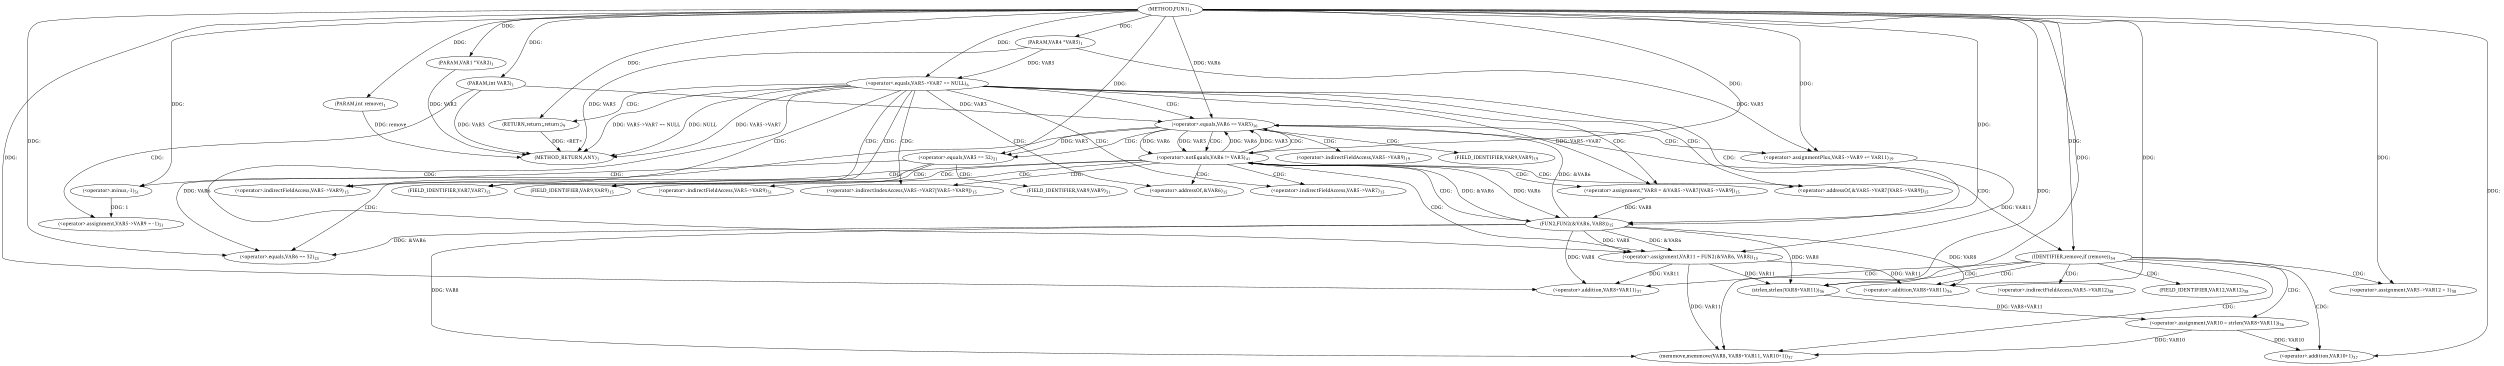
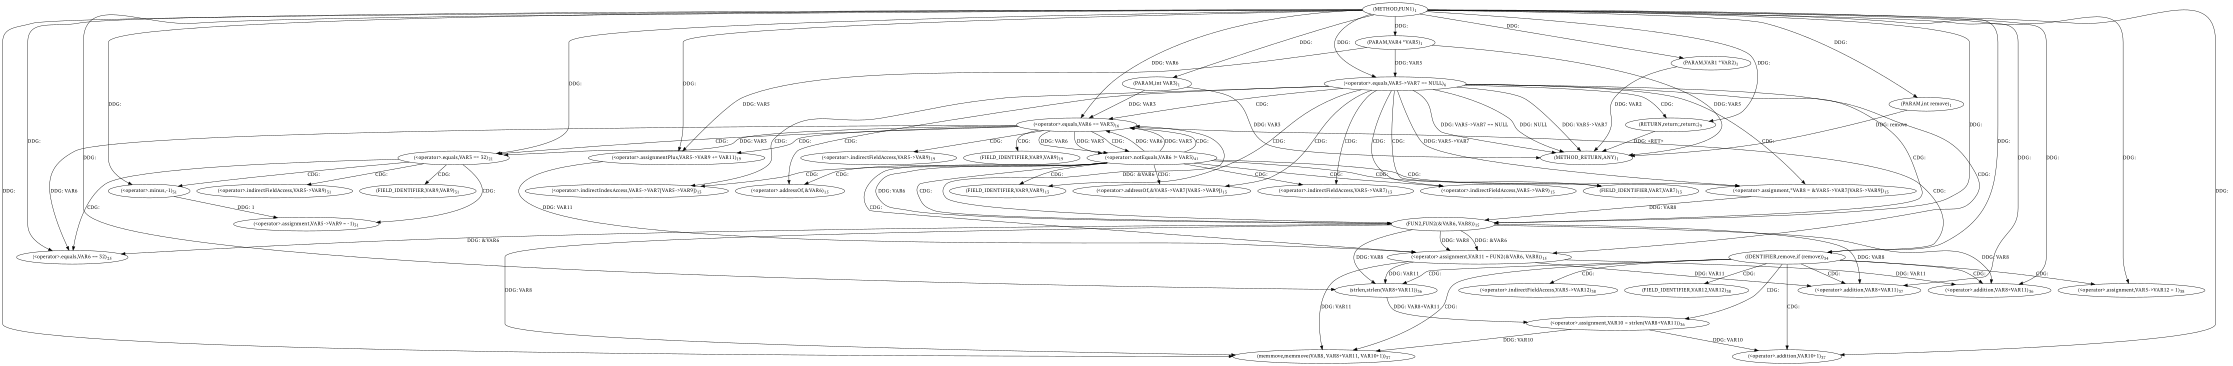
  digraph {
    fontname="PT Serif"
    node [fontname="PT Serif"]
    edge [fontname="PT Serif"]
    n1 [label=<(METHOD,FUN1)<SUB>1</SUB>>]
    n2 [label=<(PARAM,VAR1 *VAR2)<SUB>1</SUB>>]
    n3 [label=<(PARAM,int VAR3)<SUB>1</SUB>>]
    n4 [label=<(PARAM,int remove)<SUB>1</SUB>>]
    n5 [label=<(PARAM,VAR4 *VAR5)<SUB>1</SUB>>]
    n6 [label=<(&lt;operator&gt;.equals,VAR5-&gt;VAR7 == NULL)<SUB>6</SUB>>]
    n7 [label=<(&lt;operator&gt;.notEquals,VAR6 != VAR3)<SUB>41</SUB>>]
    n8 [label=<(RETURN,return;,return;)<SUB>9</SUB>>]
    n9 [label=<(&lt;operator&gt;.equals,VAR6 == VAR3)<SUB>16</SUB>>]
    n10 [label=<(IDENTIFIER,remove,if (remove))<SUB>34</SUB>>]
    n11 [label=<(FUN2,FUN2(&amp;VAR6, VAR8))<SUB>15</SUB>>]
    n12 [label=<(&lt;operator&gt;.assignmentPlus,VAR5-&gt;VAR9 += VAR11)<SUB>19</SUB>>]
    n13 [label=<(memmove,memmove(VAR8, VAR8+VAR11, VAR10+1))<SUB>37</SUB>>]
    n14 [label=<(&lt;operator&gt;.assignment,VAR5-&gt;VAR12 = 1)<SUB>38</SUB>>]
    n15 [label=<(&lt;operator&gt;.equals,VAR3 == 32)<SUB>21</SUB>>]
    n16 [label=<(strlen,strlen(VAR8+VAR11))<SUB>36</SUB>>]
    n17 [label=<(&lt;operator&gt;.addition,VAR8+VAR11)<SUB>37</SUB>>]
    n18 [label=<(&lt;operator&gt;.addition,VAR10+1)<SUB>37</SUB>>]
    n19 [label=<(&lt;operator&gt;.addition,VAR8+VAR11)<SUB>36</SUB>>]
    n20 [label=<(&lt;operator&gt;.equals,VAR6 == 32)<SUB>25</SUB>>]
    n21 [label=<(&lt;operator&gt;.minus,-1)<SUB>31</SUB>>]
    n22 [label=<(METHOD_RETURN,ANY)<SUB>1</SUB>>]
    n23 [label=<(&lt;operator&gt;.assignment,*VAR8 = &amp;VAR5-&gt;VAR7[VAR5-&gt;VAR9])<SUB>13</SUB>>]
    n24 [label=<(&lt;operator&gt;.assignment,VAR11 = FUN2(&amp;VAR6, VAR8))<SUB>15</SUB>>]
    n25 [label=<(&lt;operator&gt;.addressOf,&amp;VAR5-&gt;VAR7[VAR5-&gt;VAR9])<SUB>13</SUB>>]
    n26 [label=<(&lt;operator&gt;.indirectIndexAccess,VAR5-&gt;VAR7[VAR5-&gt;VAR9])<SUB>13</SUB>>]
    n27 [label=<(&lt;operator&gt;.addressOf,&amp;VAR6)<SUB>15</SUB>>]
    n28 [label=<(&lt;operator&gt;.indirectFieldAccess,VAR5-&gt;VAR7)<SUB>13</SUB>>]
    n29 [label=<(&lt;operator&gt;.indirectFieldAccess,VAR5-&gt;VAR9)<SUB>13</SUB>>]
    n30 [label=<(FIELD_IDENTIFIER,VAR7,VAR7)<SUB>13</SUB>>]
    n31 [label=<(FIELD_IDENTIFIER,VAR9,VAR9)<SUB>13</SUB>>]
    n32 [label=<(&lt;operator&gt;.indirectFieldAccess,VAR5-&gt;VAR9)<SUB>19</SUB>>]
    n33 [label=<(FIELD_IDENTIFIER,VAR9,VAR9)<SUB>19</SUB>>]
    n34 [label=<(&lt;operator&gt;.assignment,VAR10 = strlen(VAR8+VAR11))<SUB>36</SUB>>]
    n35 [label=<(&lt;operator&gt;.indirectFieldAccess,VAR5-&gt;VAR12)<SUB>38</SUB>>]
    n36 [label=<(FIELD_IDENTIFIER,VAR12,VAR12)<SUB>38</SUB>>]
    n37 [label=<(&lt;operator&gt;.assignment,VAR5-&gt;VAR9 = -1)<SUB>31</SUB>>]
    n38 [label=<(&lt;operator&gt;.indirectFieldAccess,VAR5-&gt;VAR9)<SUB>31</SUB>>]
    n39 [label=<(FIELD_IDENTIFIER,VAR9,VAR9)<SUB>31</SUB>>]
    n1 -> n2 [label="DDG: "]
    n1 -> n3 [label="DDG: "]
    n1 -> n4 [label="DDG: "]
    n1 -> n5 [label="DDG: "]
    n1 -> n6 [label="DDG: "]
-   n1 -> n7 [label="DDG: "]
    n1 -> n8 [label="DDG: "]
    n1 -> n9 [label="DDG: VAR6"]
    n1 -> n10 [label="DDG: "]
    n1 -> n11 [label="DDG: "]
    n1 -> n12 [label="DDG: "]
    n1 -> n13 [label="DDG: "]
    n1 -> n14 [label="DDG: "]
    n1 -> n15 [label="DDG: "]
    n1 -> n16 [label="DDG: "]
    n1 -> n17 [label="DDG: "]
    n1 -> n18 [label="DDG: "]
    n1 -> n19 [label="DDG: "]
    n1 -> n20 [label="DDG: "]
    n1 -> n21 [label="DDG: "]
    n2 -> n22 [label="DDG: VAR2"]
    n3 -> n9 [label="DDG: VAR3"]
    n3 -> n22 [label="DDG: VAR3"]
    n4 -> n22 [label="DDG: remove"]
    n5 -> n6 [label="DDG: VAR5"]
    n5 -> n12 [label="DDG: VAR5"]
    n5 -> n22 [label="DDG: VAR5"]
    n6 -> n8 [label="CDG: "]
    n6 -> n9 [label="CDG: "]
    n6 -> n11 [label="CDG: "]
    n6 -> n22 [label="DDG: VAR5-&gt;VAR7"]
    n6 -> n22 [label="DDG: VAR5-&gt;VAR7 == NULL"]
    n6 -> n22 [label="DDG: NULL"]
    n6 -> n23 [label="DDG: VAR5-&gt;VAR7"]
    n6 -> n23 [label="CDG: "]
    n6 -> n24 [label="CDG: "]
    n6 -> n25 [label="CDG: "]
    n6 -> n26 [label="CDG: "]
    n6 -> n27 [label="CDG: "]
    n6 -> n28 [label="CDG: "]
    n6 -> n29 [label="CDG: "]
    n6 -> n30 [label="CDG: "]
    n6 -> n31 [label="CDG: "]
    n7 -> n9 [label="DDG: VAR6"]
    n7 -> n9 [label="DDG: VAR3"]
    n7 -> n9 [label="CDG: "]
    n7 -> n11 [label="DDG: VAR6"]
    n7 -> n11 [label="CDG: "]
    n7 -> n23 [label="CDG: "]
    n7 -> n24 [label="CDG: "]
    n7 -> n25 [label="CDG: "]
    n7 -> n26 [label="CDG: "]
    n7 -> n27 [label="CDG: "]
    n7 -> n28 [label="CDG: "]
    n7 -> n29 [label="CDG: "]
    n7 -> n30 [label="CDG: "]
    n7 -> n31 [label="CDG: "]
    n8 -> n22 [label="DDG: &lt;RET&gt;"]
    n9 -> n7 [label="DDG: VAR6"]
    n9 -> n7 [label="DDG: VAR3"]
    n9 -> n7 [label="CDG: "]
    n9 -> n10 [label="CDG: "]
    n9 -> n12 [label="CDG: "]
    n9 -> n15 [label="DDG: VAR3"]
    n9 -> n15 [label="CDG: "]
    n9 -> n20 [label="DDG: VAR6"]
    n9 -> n32 [label="CDG: "]
    n9 -> n33 [label="CDG: "]
    n10 -> n13 [label="CDG: "]
    n10 -> n14 [label="CDG: "]
    n10 -> n16 [label="CDG: "]
    n10 -> n17 [label="CDG: "]
    n10 -> n18 [label="CDG: "]
    n10 -> n19 [label="CDG: "]
    n10 -> n34 [label="CDG: "]
    n10 -> n35 [label="CDG: "]
    n10 -> n36 [label="CDG: "]
-   n11 -> n7 [label="DDG: &amp;VAR6"]
    n11 -> n9 [label="DDG: &amp;VAR6"]
    n11 -> n13 [label="DDG: VAR8"]
    n11 -> n16 [label="DDG: VAR8"]
    n11 -> n17 [label="DDG: VAR8"]
    n11 -> n19 [label="DDG: VAR8"]
    n11 -> n20 [label="DDG: &amp;VAR6"]
    n11 -> n24 [label="DDG: &amp;VAR6"]
    n11 -> n24 [label="DDG: VAR8"]
    n12 -> n24 [label="DDG: VAR11"]
    n15 -> n20 [label="CDG: "]
    n15 -> n21 [label="CDG: "]
-   n3 -> n37 [label="CDG: "]
+   n15 -> n37 [label="CDG: "]
    n15 -> n38 [label="CDG: "]
    n15 -> n39 [label="CDG: "]
    n16 -> n34 [label="DDG: VAR8+VAR11"]
    n21 -> n37 [label="DDG: 1"]
    n23 -> n11 [label="DDG: VAR8"]
    n24 -> n13 [label="DDG: VAR11"]
    n24 -> n16 [label="DDG: VAR11"]
    n24 -> n17 [label="DDG: VAR11"]
    n24 -> n19 [label="DDG: VAR11"]
    n34 -> n13 [label="DDG: VAR10"]
    n34 -> n18 [label="DDG: VAR10"]
  }
